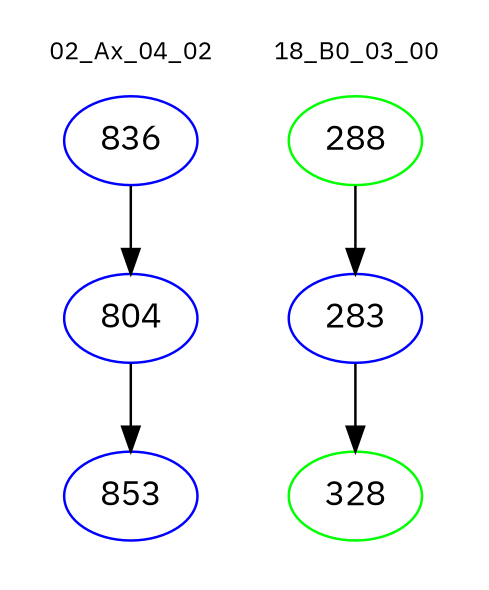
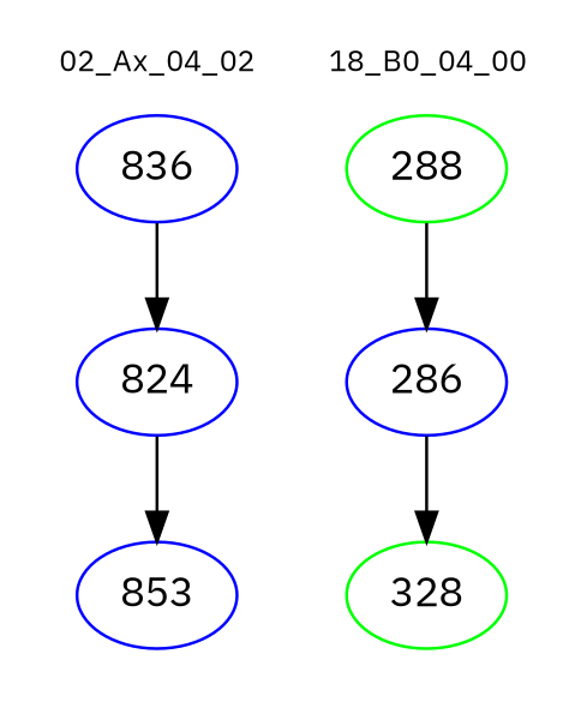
  digraph {
    fontname="IBM Plex Sans"
    node [color=blue fontname="IBM Plex Sans"]
    edge [color=black fontname="IBM Plex Sans"]
    n1 [label=836]
-   n2 [label=804]
+   n2 [label=824]
    n3 [label=853]
    n4 [color=green label=288]
-   n5 [label=283]
+   n5 [label=286]
    n6 [color=green label=328]
    subgraph cluster_1 {
      color=white
      fontsize=10
      label="02_Ax_04_02"
      n1
      n2
      n3
    }
    subgraph cluster_2 {
      color=white
      fontsize=10
-     label="18_B0_03_00"
+     label="18_B0_04_00"
      n4
      n5
      n6
    }
    n1 -> n2
    n2 -> n3
    n4 -> n5
    n5 -> n6
  }
